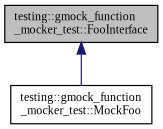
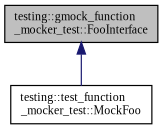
  digraph {
    fontname="Liberation Serif"
    node [color=black fontname="Liberation Serif" fontsize=10 shape=record style=filled]
    n1 [fillcolor=grey75 fontcolor=black height=0.2 label="testing::gmock_function\l_mocker_test::FooInterface" width=0.4]
-   n2 [fillcolor=white height=0.2 label="testing::gmock_function\l_mocker_test::MockFoo" width=0.4]
+   n2 [fillcolor=white height=0.2 label="testing::test_function\l_mocker_test::MockFoo" width=0.4]
    n1 -> n2 [color=midnightblue dir=back fontname="Liberation Serif" fontsize=10 labelfontname=Helvetica labelfontsize=10 style=solid]
  }
